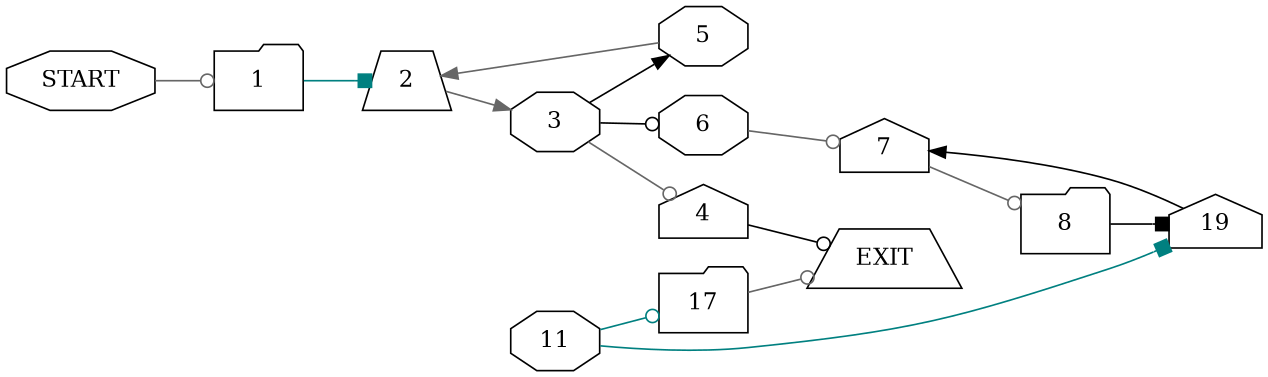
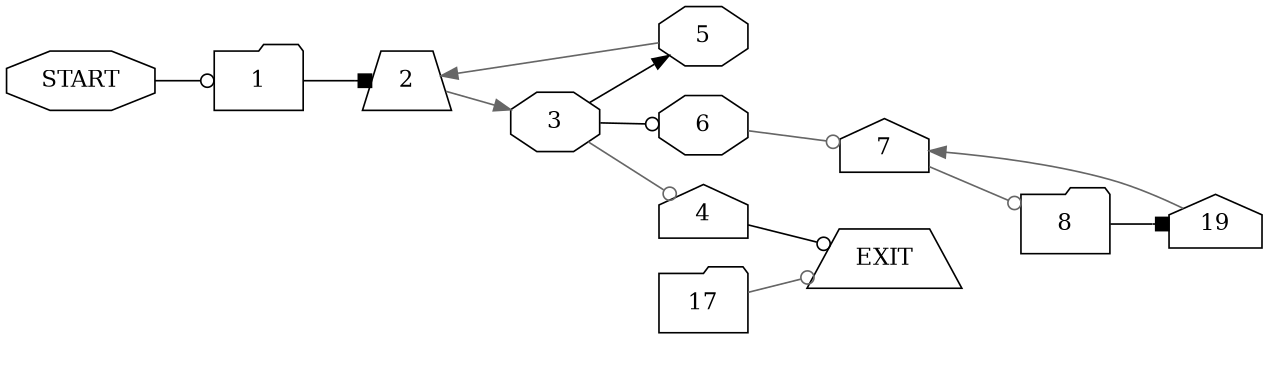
  digraph {
    rankdir=LR
    node [shape=octagon]
    edge [arrowhead=odot color=gray40]
    n1 [label=START]
    1 [shape=folder]
    2 [shape=trapezium]
    n4 [label=EXIT shape=trapezium]
    3
    4 [shape=house]
    5
    6
    7 [shape=house]
    8 [shape=folder]
    n11 [label=19 shape=house]
-   11
    n13 [label=17 shape=folder]
-   n1 -> 1
-   1 -> 2 [arrowhead=box color=teal]
+   n1 -> 1 [color=black]
+   1 -> 2 [arrowhead=box color=black]
    2 -> 3 [arrowhead=normal]
    3 -> 4
    3 -> 5 [arrowhead=normal color=black]
    3 -> 6 [color=black]
    4 -> n4 [color=black]
    5 -> 2 [arrowhead=normal]
    6 -> 7
    7 -> 8
    8 -> n11 [arrowhead=box color=black]
-   n11 -> 7 [arrowhead=normal color=black]
-   11 -> n11 [arrowhead=box color=teal]
-   11 -> n13 [color=teal]
+   n11 -> 7 [arrowhead=normal]
    n13 -> n4
  }
